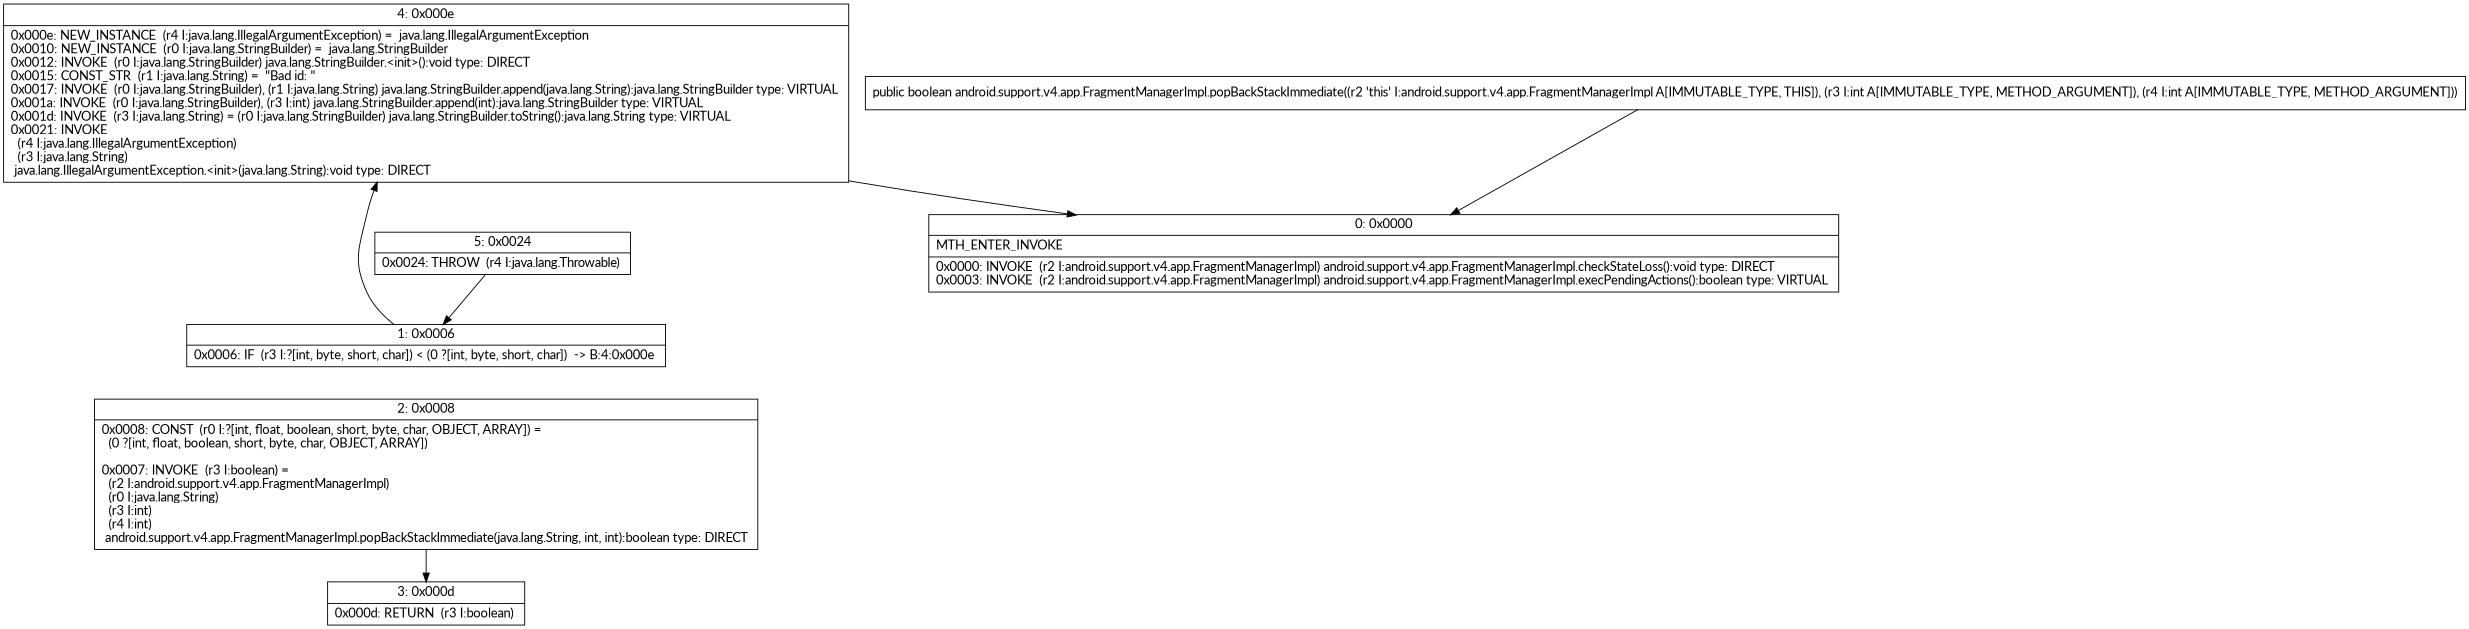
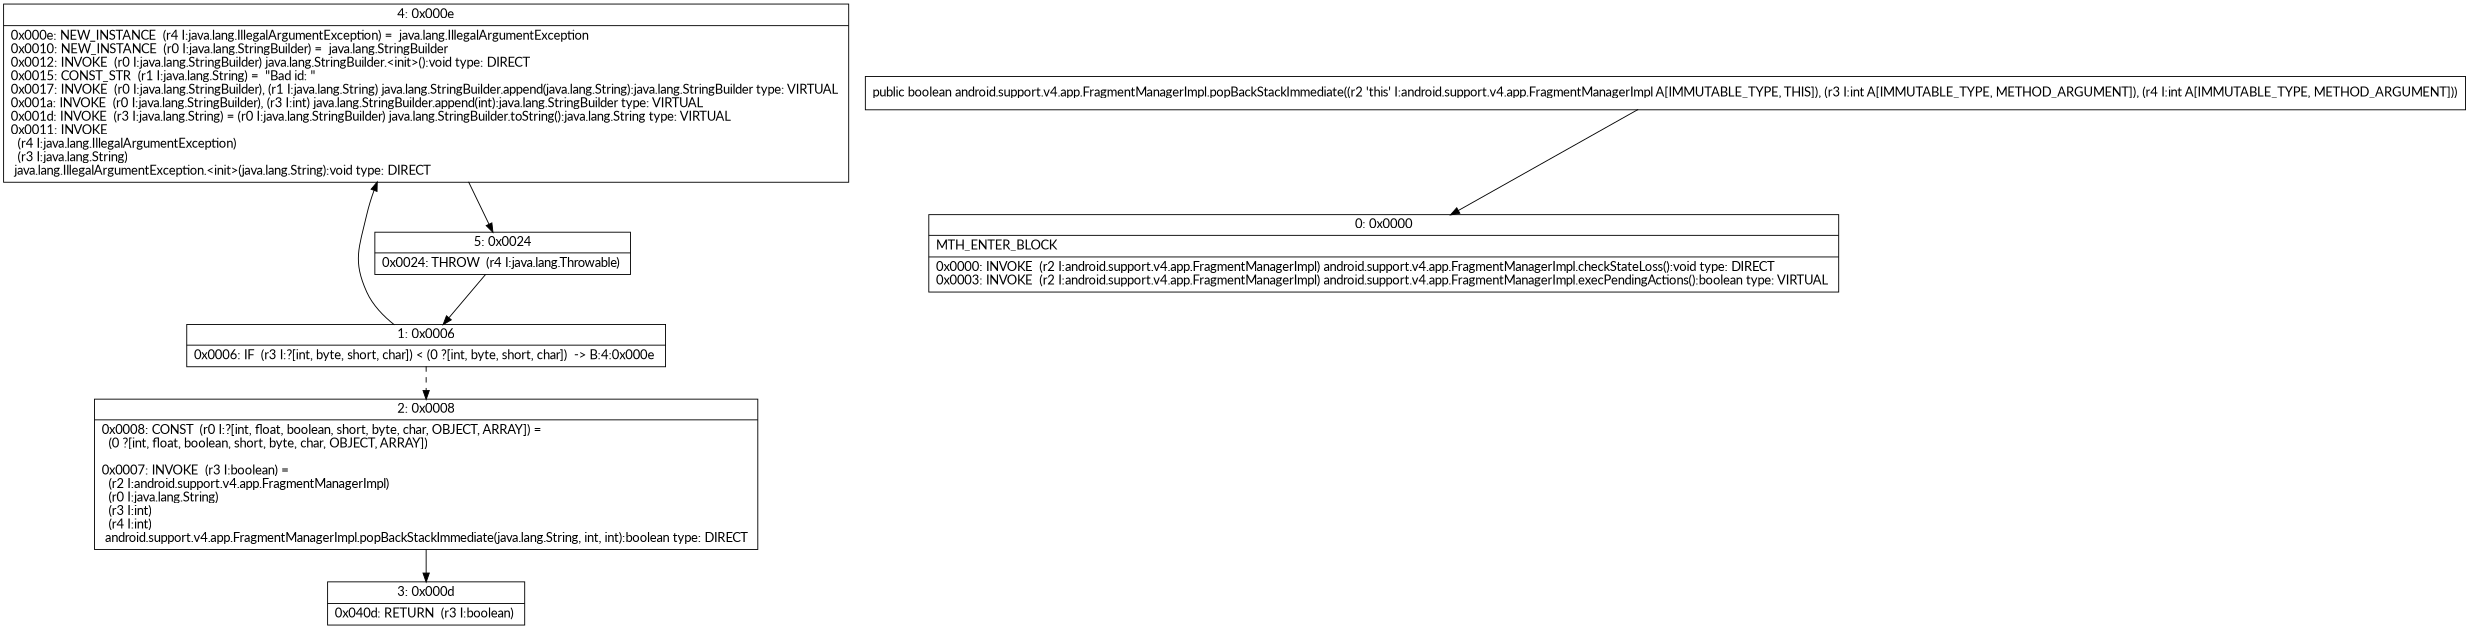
  digraph {
    fontname=Lato
    node [fontname=Lato shape=record]
    edge [fontname=Lato]
-   n1 [label="{0\:\ 0x0000|MTH_ENTER_INVOKE\l|0x0000: INVOKE  (r2 I:android.support.v4.app.FragmentManagerImpl) android.support.v4.app.FragmentManagerImpl.checkStateLoss():void type: DIRECT \l0x0003: INVOKE  (r2 I:android.support.v4.app.FragmentManagerImpl) android.support.v4.app.FragmentManagerImpl.execPendingActions():boolean type: VIRTUAL \l}"]
+   n1 [label="{0\:\ 0x0000|MTH_ENTER_BLOCK\l|0x0000: INVOKE  (r2 I:android.support.v4.app.FragmentManagerImpl) android.support.v4.app.FragmentManagerImpl.checkStateLoss():void type: DIRECT \l0x0003: INVOKE  (r2 I:android.support.v4.app.FragmentManagerImpl) android.support.v4.app.FragmentManagerImpl.execPendingActions():boolean type: VIRTUAL \l}"]
    n2 [label="{1\:\ 0x0006|0x0006: IF  (r3 I:?[int, byte, short, char]) \< (0 ?[int, byte, short, char])  \-\> B:4:0x000e \l}"]
    n3 [label="{2\:\ 0x0008|0x0008: CONST  (r0 I:?[int, float, boolean, short, byte, char, OBJECT, ARRAY]) = \l  (0 ?[int, float, boolean, short, byte, char, OBJECT, ARRAY])\l \l0x0007: INVOKE  (r3 I:boolean) = \l  (r2 I:android.support.v4.app.FragmentManagerImpl)\l  (r0 I:java.lang.String)\l  (r3 I:int)\l  (r4 I:int)\l android.support.v4.app.FragmentManagerImpl.popBackStackImmediate(java.lang.String, int, int):boolean type: DIRECT \l}"]
-   n4 [label="{4\:\ 0x000e|0x000e: NEW_INSTANCE  (r4 I:java.lang.IllegalArgumentException) =  java.lang.IllegalArgumentException \l0x0010: NEW_INSTANCE  (r0 I:java.lang.StringBuilder) =  java.lang.StringBuilder \l0x0012: INVOKE  (r0 I:java.lang.StringBuilder) java.lang.StringBuilder.\<init\>():void type: DIRECT \l0x0015: CONST_STR  (r1 I:java.lang.String) =  \"Bad id: \" \l0x0017: INVOKE  (r0 I:java.lang.StringBuilder), (r1 I:java.lang.String) java.lang.StringBuilder.append(java.lang.String):java.lang.StringBuilder type: VIRTUAL \l0x001a: INVOKE  (r0 I:java.lang.StringBuilder), (r3 I:int) java.lang.StringBuilder.append(int):java.lang.StringBuilder type: VIRTUAL \l0x001d: INVOKE  (r3 I:java.lang.String) = (r0 I:java.lang.StringBuilder) java.lang.StringBuilder.toString():java.lang.String type: VIRTUAL \l0x0021: INVOKE  \l  (r4 I:java.lang.IllegalArgumentException)\l  (r3 I:java.lang.String)\l java.lang.IllegalArgumentException.\<init\>(java.lang.String):void type: DIRECT \l}"]
-   n5 [label="{3\:\ 0x000d|0x000d: RETURN  (r3 I:boolean) \l}"]
+   n4 [label="{4\:\ 0x000e|0x000e: NEW_INSTANCE  (r4 I:java.lang.IllegalArgumentException) =  java.lang.IllegalArgumentException \l0x0010: NEW_INSTANCE  (r0 I:java.lang.StringBuilder) =  java.lang.StringBuilder \l0x0012: INVOKE  (r0 I:java.lang.StringBuilder) java.lang.StringBuilder.\<init\>():void type: DIRECT \l0x0015: CONST_STR  (r1 I:java.lang.String) =  \"Bad id: \" \l0x0017: INVOKE  (r0 I:java.lang.StringBuilder), (r1 I:java.lang.String) java.lang.StringBuilder.append(java.lang.String):java.lang.StringBuilder type: VIRTUAL \l0x001a: INVOKE  (r0 I:java.lang.StringBuilder), (r3 I:int) java.lang.StringBuilder.append(int):java.lang.StringBuilder type: VIRTUAL \l0x001d: INVOKE  (r3 I:java.lang.String) = (r0 I:java.lang.StringBuilder) java.lang.StringBuilder.toString():java.lang.String type: VIRTUAL \l0x0011: INVOKE  \l  (r4 I:java.lang.IllegalArgumentException)\l  (r3 I:java.lang.String)\l java.lang.IllegalArgumentException.\<init\>(java.lang.String):void type: DIRECT \l}"]
+   n5 [label="{3\:\ 0x000d|0x040d: RETURN  (r3 I:boolean) \l}"]
    n6 [label="{5\:\ 0x0024|0x0024: THROW  (r4 I:java.lang.Throwable) \l}"]
    n7 [label="{public boolean android.support.v4.app.FragmentManagerImpl.popBackStackImmediate((r2 'this' I:android.support.v4.app.FragmentManagerImpl A[IMMUTABLE_TYPE, THIS]), (r3 I:int A[IMMUTABLE_TYPE, METHOD_ARGUMENT]), (r4 I:int A[IMMUTABLE_TYPE, METHOD_ARGUMENT])) }"]
+   n2 -> n3 [style=dashed]
    n2 -> n4
    n3 -> n5
-   n4 -> n1
+   n4 -> n6
    n6 -> n2
    n7 -> n1
  }
